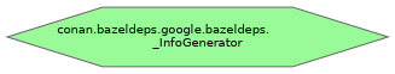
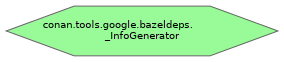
  digraph {
    rankdir=TB
-   n1 [color=gray40 fillcolor=palegreen fontname=Helvetica fontsize=10 height=0.2 label="conan.bazeldeps.google.bazeldeps.\l_InfoGenerator" shape=hexagon style=filled width=0.4]
+   n1 [color=gray40 fillcolor=palegreen fontname=Helvetica fontsize=10 height=0.2 label="conan.tools.google.bazeldeps.\l_InfoGenerator" shape=hexagon style=filled width=0.4]
  }
